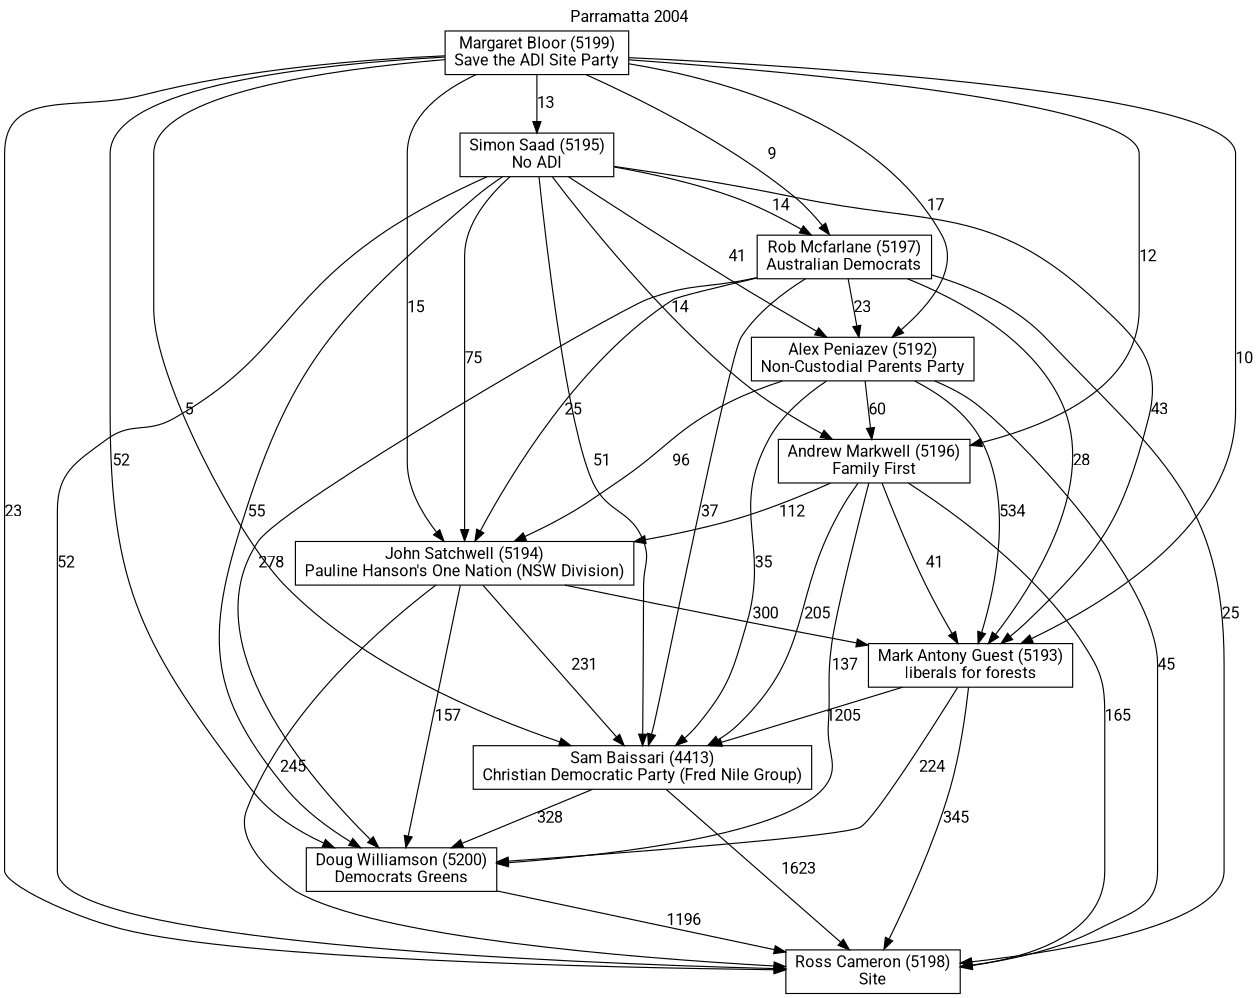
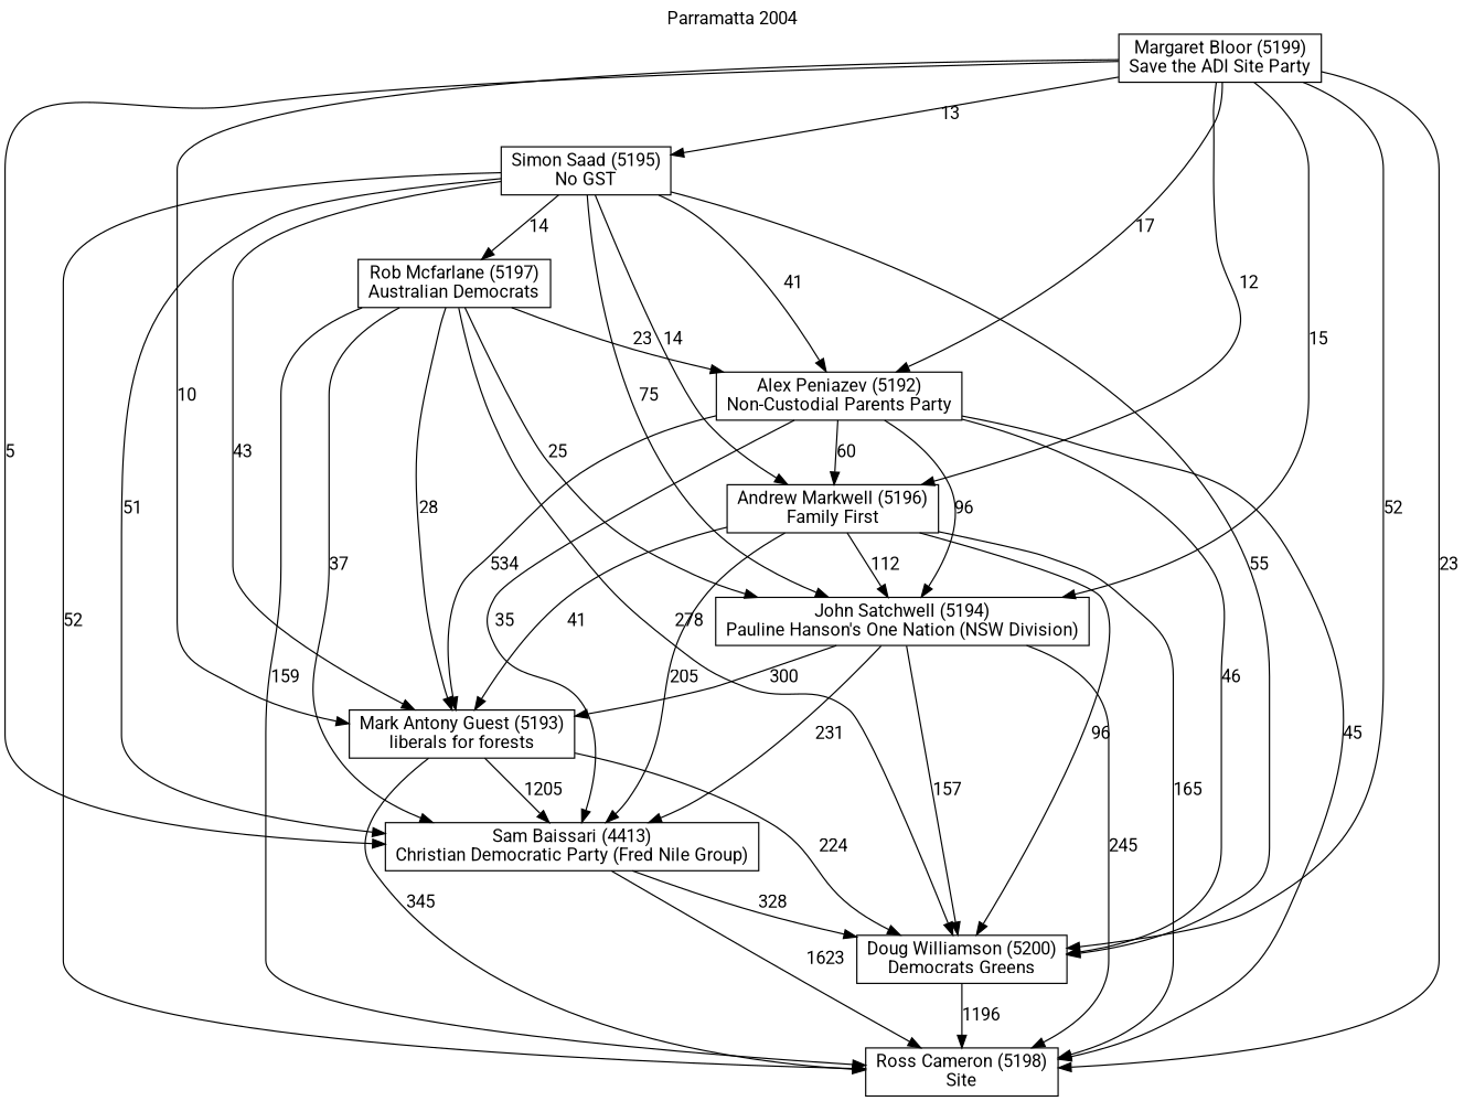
  digraph {
    fontname=Roboto
    label="Parramatta 2004"
    labelloc=t
    mclimit=10
    node [fontname=Roboto shape=box]
    edge [fontname=Roboto]
    n1 [label="Ross Cameron (5198)\nSite"]
    n2 [label="Doug Williamson (5200)\nDemocrats Greens"]
    n3 [label="Sam Baissari (4413)\nChristian Democratic Party (Fred Nile Group)"]
    n4 [label="Mark Antony Guest (5193)\nliberals for forests"]
    n5 [label="John Satchwell (5194)\nPauline Hanson's One Nation (NSW Division)"]
    n6 [label="Andrew Markwell (5196)\nFamily First"]
    n7 [label="Alex Peniazev (5192)\nNon-Custodial Parents Party"]
    n8 [label="Rob Mcfarlane (5197)\nAustralian Democrats"]
-   n9 [label="Simon Saad (5195)\nNo ADI"]
+   n9 [label="Simon Saad (5195)\nNo GST"]
    n10 [label="Margaret Bloor (5199)\nSave the ADI Site Party"]
    n2 -> n1 [label=1196]
    n3 -> n1 [label=1623]
    n3 -> n2 [label=328]
    n4 -> n1 [label=345]
    n4 -> n2 [label=224]
    n4 -> n3 [label=1205]
    n5 -> n1 [label=245]
    n5 -> n2 [label=157]
    n5 -> n3 [label=231]
    n5 -> n4 [label=300]
    n6 -> n1 [label=165]
-   n6 -> n2 [label=137]
+   n6 -> n2 [label=96]
    n6 -> n3 [label=205]
    n6 -> n4 [label=41]
    n6 -> n5 [label=112]
    n7 -> n1 [label=45]
+   n7 -> n2 [label=46]
    n7 -> n3 [label=35]
    n7 -> n4 [label=534]
    n7 -> n5 [label=96]
    n7 -> n6 [label=60]
-   n8 -> n1 [label=25]
+   n8 -> n1 [label=159]
    n8 -> n2 [label=278]
    n8 -> n3 [label=37]
    n8 -> n4 [label=28]
    n8 -> n5 [label=25]
    n8 -> n7 [label=23]
    n9 -> n1 [label=52]
    n9 -> n2 [label=55]
    n9 -> n3 [label=51]
    n9 -> n4 [label=43]
    n9 -> n5 [label=75]
    n9 -> n6 [label=14]
    n9 -> n7 [label=41]
    n9 -> n8 [label=14]
    n10 -> n1 [label=23]
    n10 -> n2 [label=52]
    n10 -> n3 [label=5]
    n10 -> n4 [label=10]
    n10 -> n5 [label=15]
    n10 -> n6 [label=12]
    n10 -> n7 [label=17]
-   n10 -> n8 [label=9]
    n10 -> n9 [label=13]
  }
